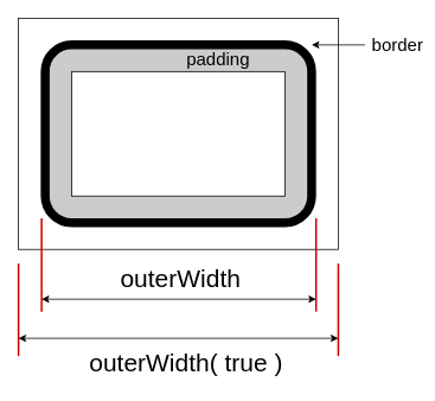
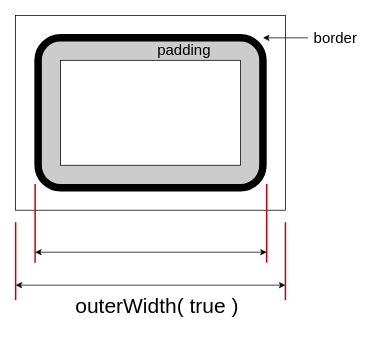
  <mxCell id="0" />
  <mxCell id="1" parent="0" />
  <mxCell id="2" value="" style="rounded=0;whiteSpace=wrap;html=1;strokeWidth=1;fillColor=none;" parent="1" vertex="1"><mxGeometry x="20" y="20" width="360" height="260" as="geometry" /></mxCell>
  <mxCell id="3" value="" style="rounded=1;whiteSpace=wrap;html=1;strokeWidth=10;fillColor=#CCCCCC;" parent="1" vertex="1"><mxGeometry x="50" y="50" width="300" height="200" as="geometry" /></mxCell>
  <mxCell id="4" value="" style="rounded=0;whiteSpace=wrap;html=1;strokeWidth=1;" parent="1" vertex="1"><mxGeometry x="80" y="80" width="240" height="140" as="geometry" /></mxCell>
  <mxCell id="5" value="padding&lt;br style=&quot;font-size: 20px;&quot;&gt;" style="text;html=1;strokeColor=none;fillColor=none;align=center;verticalAlign=middle;whiteSpace=wrap;rounded=0;fontSize=20;" parent="1" vertex="1"><mxGeometry x="225" y="57" width="40" height="18" as="geometry" /></mxCell>
  <mxCell id="6" value="" style="endArrow=none;html=1;fontSize=24;startArrow=classic;startFill=1;endFill=0;" parent="1" edge="1"><mxGeometry width="50" height="50" relative="1" as="geometry"><mxPoint x="350" y="50" as="sourcePoint" /><mxPoint x="410" y="50" as="targetPoint" /></mxGeometry></mxCell>
  <mxCell id="7" value="border&lt;br style=&quot;font-size: 20px;&quot;&gt;" style="text;html=1;strokeColor=none;fillColor=none;align=center;verticalAlign=middle;whiteSpace=wrap;rounded=0;fontSize=20;" parent="1" vertex="1"><mxGeometry x="427" y="40" width="40" height="18" as="geometry" /></mxCell>
- <mxCell id="8" value="outerWidth" style="text;html=1;resizable=0;points=[];autosize=1;align=left;verticalAlign=top;spacingTop=-4;fontSize=28;" parent="1" vertex="1"><mxGeometry x="133" y="294" width="150" height="40" as="geometry" /></mxCell>
  <mxCell id="9" value="" style="endArrow=none;html=1;fontSize=28;strokeColor=#CC0000;strokeWidth=2;" parent="1" edge="1"><mxGeometry width="50" height="50" relative="1" as="geometry"><mxPoint x="46" y="350" as="sourcePoint" /><mxPoint x="46" y="245" as="targetPoint" /></mxGeometry></mxCell>
  <mxCell id="10" value="" style="endArrow=none;html=1;fontSize=28;strokeColor=#CC0000;strokeWidth=2;" parent="1" edge="1"><mxGeometry width="50" height="50" relative="1" as="geometry"><mxPoint x="355" y="350" as="sourcePoint" /><mxPoint x="355" y="245" as="targetPoint" /></mxGeometry></mxCell>
  <mxCell id="11" value="" style="endArrow=classic;startArrow=classic;html=1;fontSize=28;strokeColor=#000000;" parent="1" edge="1"><mxGeometry width="50" height="50" relative="1" as="geometry"><mxPoint x="46" y="336" as="sourcePoint" /><mxPoint x="355" y="336" as="targetPoint" /></mxGeometry></mxCell>
  <mxCell id="12" value="outerWidth( true )" style="text;html=1;resizable=0;points=[];autosize=1;align=left;verticalAlign=top;spacingTop=-4;fontSize=28;" parent="1" vertex="1"><mxGeometry x="98" y="389" width="230" height="40" as="geometry" /></mxCell>
  <mxCell id="13" value="" style="endArrow=none;html=1;fontSize=28;strokeColor=#CC0000;strokeWidth=2;" parent="1" edge="1"><mxGeometry width="50" height="50" relative="1" as="geometry"><mxPoint x="20" y="400" as="sourcePoint" /><mxPoint x="20" y="296" as="targetPoint" /></mxGeometry></mxCell>
  <mxCell id="14" value="" style="endArrow=none;html=1;fontSize=28;strokeColor=#CC0000;strokeWidth=2;" parent="1" edge="1"><mxGeometry width="50" height="50" relative="1" as="geometry"><mxPoint x="380" y="400" as="sourcePoint" /><mxPoint x="380" y="296" as="targetPoint" /></mxGeometry></mxCell>
  <mxCell id="15" value="" style="endArrow=classic;startArrow=classic;html=1;fontSize=28;strokeColor=#000000;" parent="1" edge="1"><mxGeometry width="50" height="50" relative="1" as="geometry"><mxPoint x="20" y="380" as="sourcePoint" /><mxPoint x="380" y="380" as="targetPoint" /></mxGeometry></mxCell>
